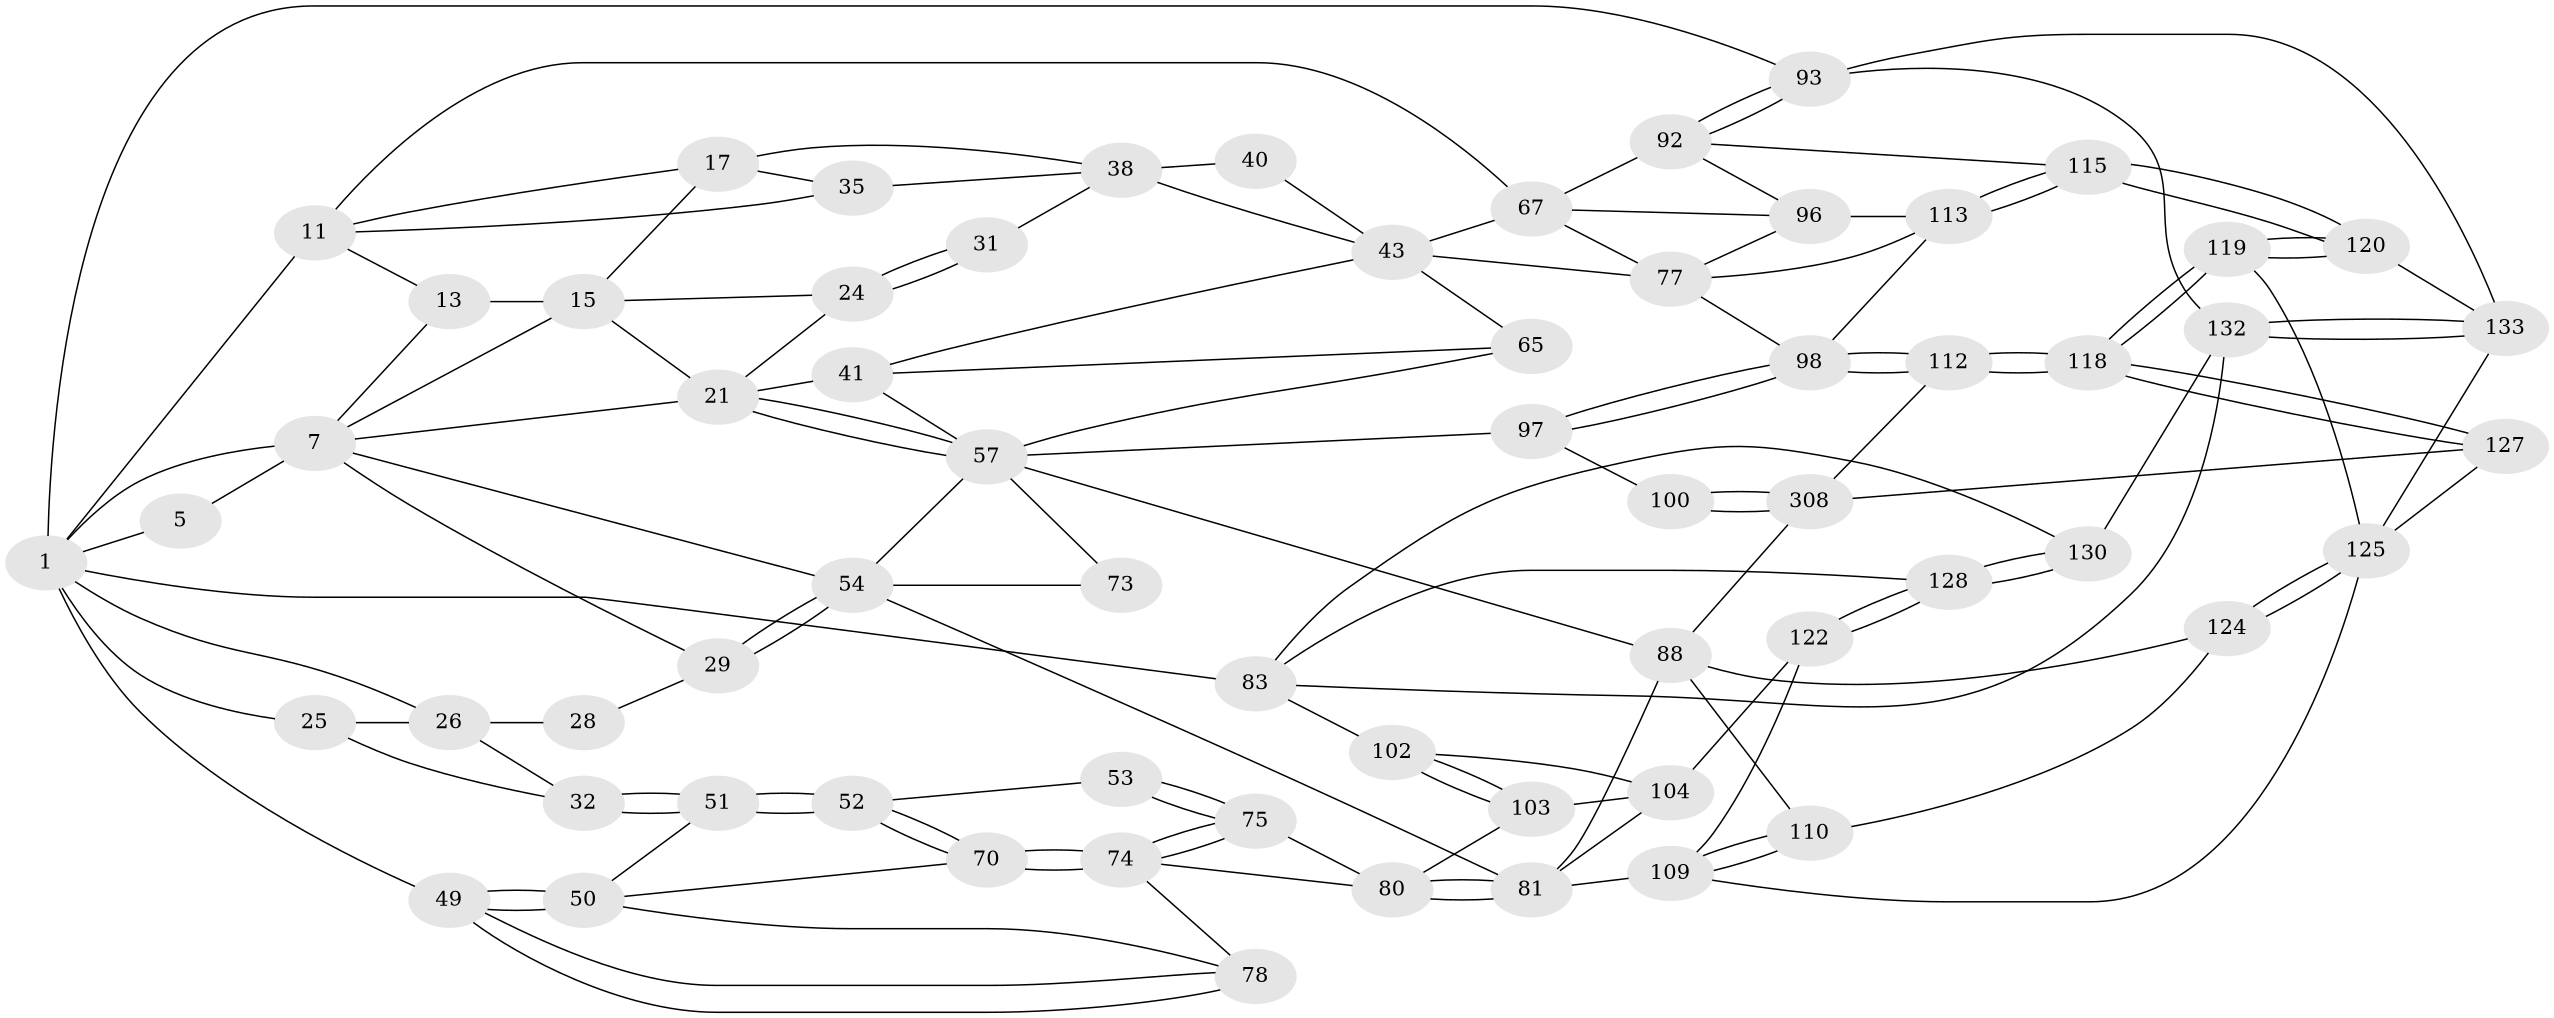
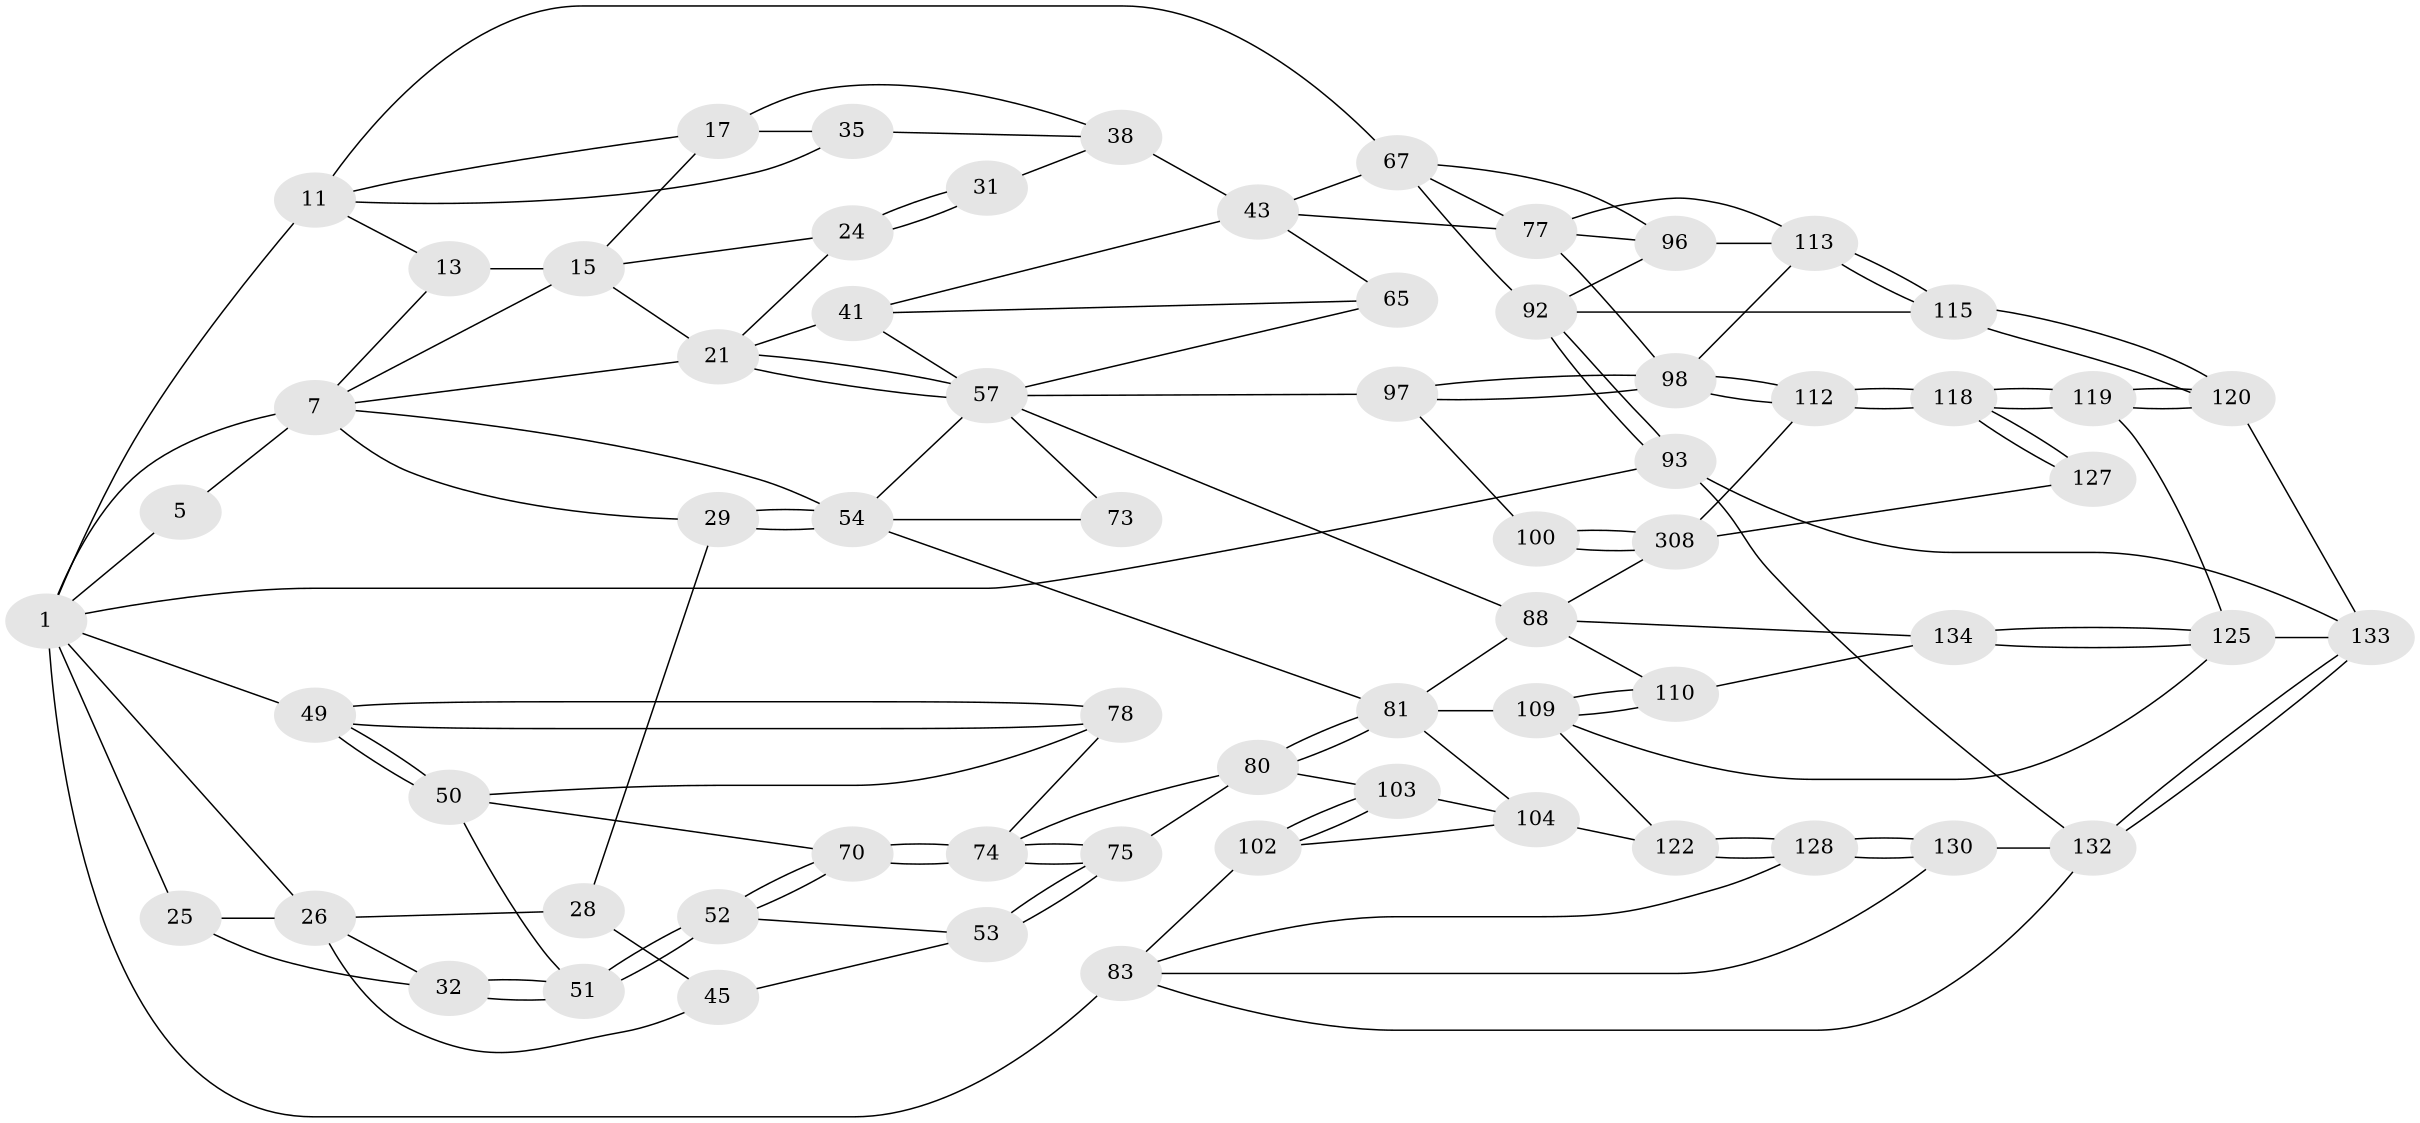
  graph {
    rankdir=LR
    node [color=gray90 style=filled]
    1 [super="+2+6"]
    5
    7 [super="+8+19"]
    11 [super="+12+36"]
    25
    26 [super="+27"]
    49
    83 [super="+84"]
    93
    13 [super="+14"]
    15 [super="+16+18"]
    21 [super="+22"]
    29
    54 [super="+56"]
    17 [super="+34"]
    35
    67 [super="+68"]
    32
    28
+   45 [super="+46"]
    50 [super="+69"]
    78 [super="+85"]
    102
    128
    130 [super="+135+131"]
    132
    133 [super="+134"]
    24
    41 [super="+42"]
    57 [super="+60"]
    73
    81 [super="+82+105"]
    38 [super="+39"]
    77 [super="+94"]
    92 [super="+116"]
    96 [super="+117"]
    31 [super="+37"]
-   40 [super="+44"]
    43 [super="+63"]
    65
    88 [super="+89+106"]
    97
    51
    53
    52
    98 [super="+99"]
    113 [super="+114"]
    75 [super="+76"]
    70
    74 [super="+86"]
    80 [super="+87"]
    104 [super="+121"]
    109 [super="+123"]
    n54 [label=308 super="+111"]
    110
-   124
+   124 [label=134]
    100
    115
    103
    112
    122
    125 [super="+129+126"]
    127
    120
    118
    119
    1 -- 5
    1 -- 7
    1 -- 11
    1 -- 25
    1 -- 26
    1 -- 49
    1 -- 83
    1 -- 93
    5 -- 7
    7 -- 13 [weight=2]
    7 -- 15
    7 -- 21
    7 -- 29
    7 -- 54
    11 -- 13
    11 -- 17
    11 -- 35
    11 -- 67
    25 -- 26
    25 -- 32
    26 -- 32
    26 -- 28
+   26 -- 45
    49 -- 50
    49 -- 50
    49 -- 78
    49 -- 78
    83 -- 102
    83 -- 128
    83 -- 130
    83 -- 132
    93 -- 132
    93 -- 133
    13 -- 15
    15 -- 21
    15 -- 17
    15 -- 24 [weight=2]
    21 -- 24
    21 -- 41
    21 -- 57
    21 -- 57
    29 -- 54
    29 -- 54
    54 -- 57
    54 -- 73 [weight=2]
    54 -- 81
    17 -- 35
    17 -- 38
    35 -- 38
    67 -- 77
    67 -- 92
    67 -- 96
    32 -- 51
    32 -- 51
    28 -- 29
+   28 -- 45
+   45 -- 53
    50 -- 78
    50 -- 51
    50 -- 70
    102 -- 104
    102 -- 103
    102 -- 103
    128 -- 130
    128 -- 130
    130 -- 132
    132 -- 133
    132 -- 133
    24 -- 31
    24 -- 31
    41 -- 57 [weight=2]
    41 -- 43
    41 -- 65
    57 -- 73
    57 -- 65
    57 -- 88
    57 -- 97
    81 -- 88
    81 -- 104
    81 -- 109
-   38 -- 40 [weight=2]
    38 -- 43
    77 -- 96
    77 -- 98
    77 -- 113
    92 -- 93
    92 -- 93
    92 -- 96
    92 -- 115
    96 -- 113
    31 -- 38
-   40 -- 43
    43 -- 67
    43 -- 77
    43 -- 65
    88 -- n54
    88 -- 110
    88 -- 124
    97 -- 98
    97 -- 98
    97 -- 100
    51 -- 52
    51 -- 52
    53 -- 75
    53 -- 75
    52 -- 53
    52 -- 70
    52 -- 70
    98 -- 113
    98 -- 112
    98 -- 112
    113 -- 115
    113 -- 115
    75 -- 80
    70 -- 74
    70 -- 74
    74 -- 78
    74 -- 75
    74 -- 75
    74 -- 80
    80 -- 81
    80 -- 81
    80 -- 103
    104 -- 122
    109 -- 110
    109 -- 110
    109 -- 122
    109 -- 125
    n54 -- 112
    n54 -- 127
    110 -- 124
    124 -- 125
    124 -- 125
    100 -- n54
    100 -- n54
    115 -- 120
    115 -- 120
    103 -- 104
    112 -- 118
    112 -- 118
    122 -- 128
    122 -- 128
    125 -- 133
-   125 -- 127
    120 -- 133
    118 -- 127
    118 -- 127
    118 -- 119
    118 -- 119
    119 -- 125
    119 -- 120
    119 -- 120
  }
